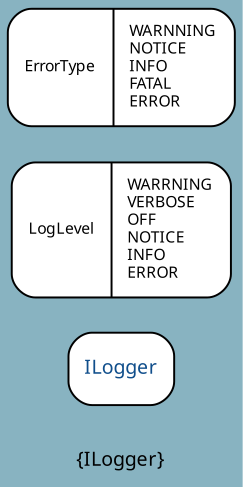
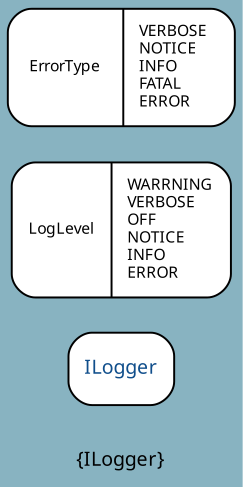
  digraph {
    bgcolor="#88B3C1"
    fontcolor=black
    fontname=Sans
    fontsize=10
    label="{ILogger}"
    rankdir=LR
    node [color=black fillcolor=white fontcolor=black fontname=Sans fontsize=8 shape=record style="rounded,filled"]
    n1 [fontcolor="#104E8B" fontsize=10 height=0.50 label="{ILogger}" portPos=e width=0.75]
    n2 [height=0.94 label="{LogLevel|WARRNING\lVERBOSE\lOFF\lNOTICE\lINFO\lERROR\l}" width=1.56]
-   n3 [height=0.81 label="{ErrorType|WARNNING\lNOTICE\lINFO\lFATAL\lERROR\l}" width=1.61]
+   n3 [height=0.81 label="{ErrorType|VERBOSE\lNOTICE\lINFO\lFATAL\lERROR\l}" width=1.61]
  }
